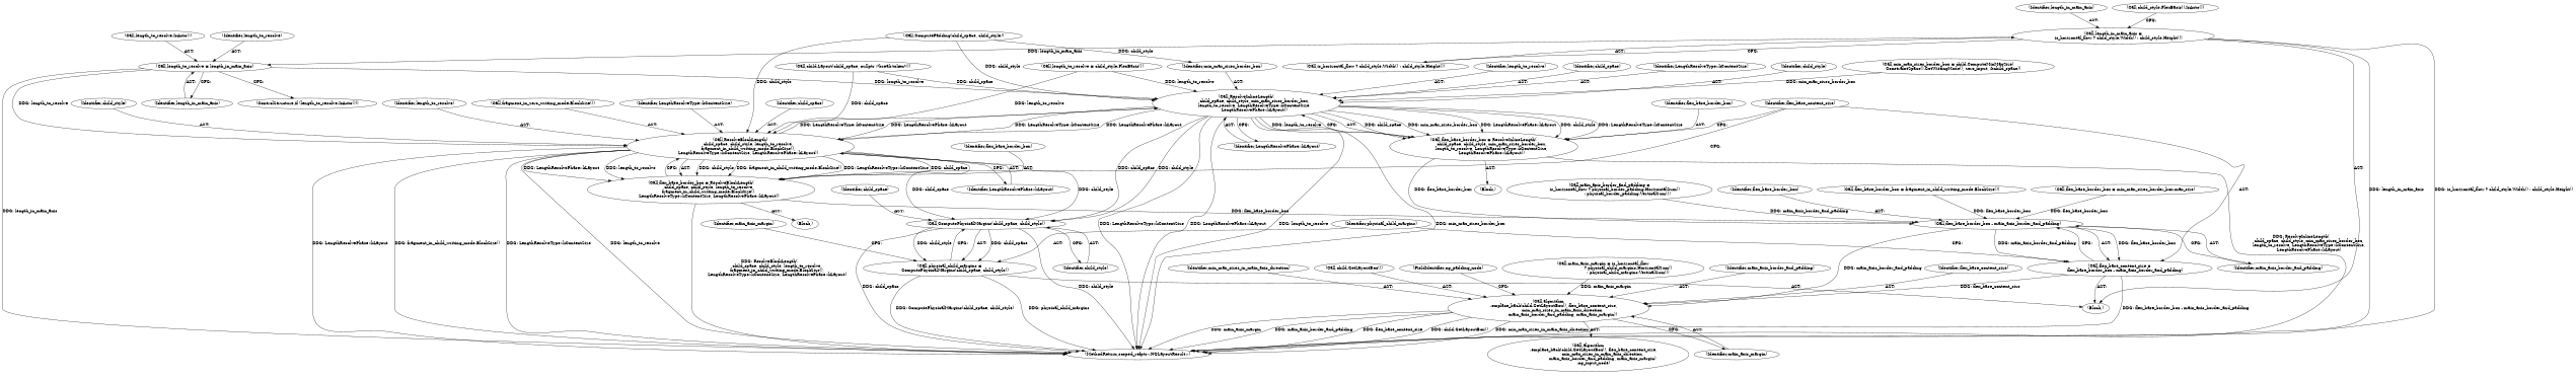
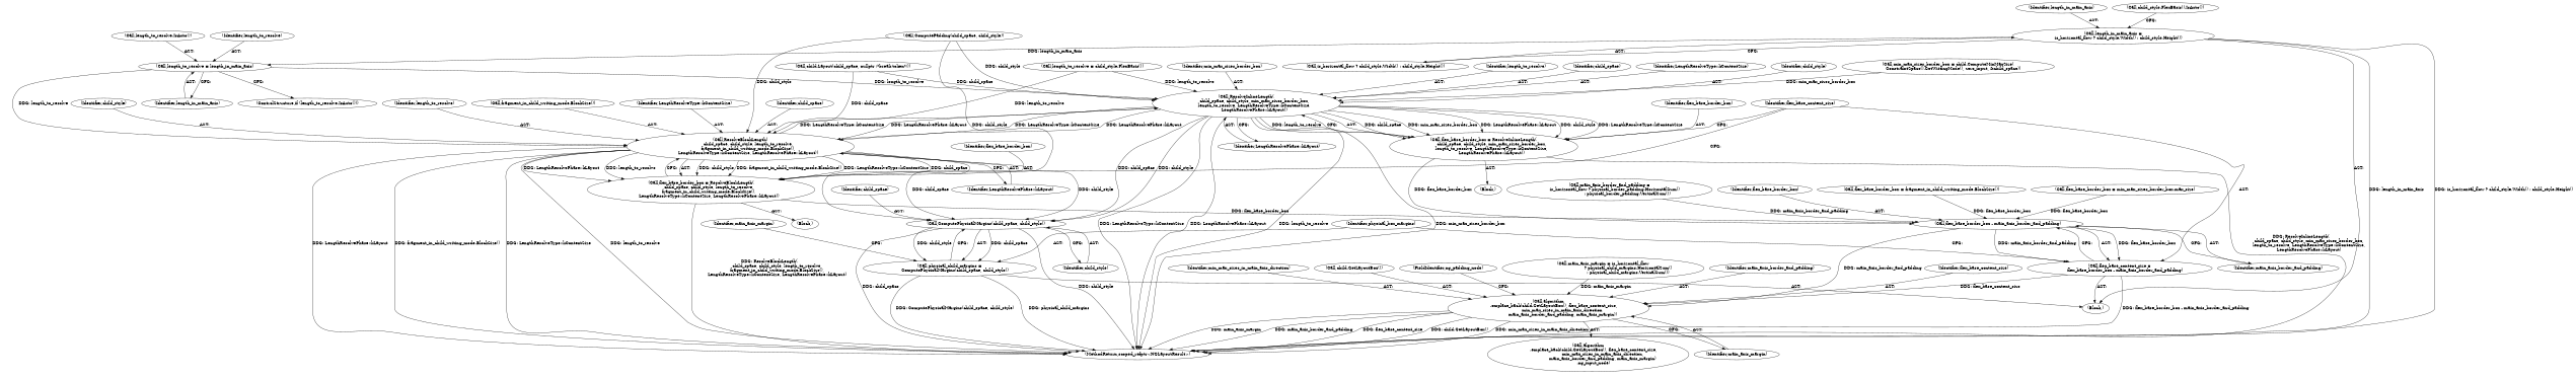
  digraph {
    n1 [label="(Call,length_in_main_axis =\n        is_horizontal_flow ? child_style.Width() : child_style.Height())"]
    n2 [label="(Call,length_to_resolve = length_in_main_axis)"]
    n3 [label="(Call,is_horizontal_flow ? child_style.Width() : child_style.Height())"]
    n4 [label="(Block,)"]
    n5 [label="(MethodReturn,scoped_refptr<NGLayoutResult>)"]
    n6 [label="(Call,ResolveInlineLength(\n            child_space, child_style, min_max_sizes_border_box,\n            length_to_resolve, LengthResolveType::kContentSize,\n            LengthResolvePhase::kLayout))"]
    n7 [label="(Call,ResolveBlockLength(\n            child_space, child_style, length_to_resolve,\n            fragment_in_child_writing_mode.BlockSize(),\n            LengthResolveType::kContentSize, LengthResolvePhase::kLayout))"]
    n8 [label="(Identifier,length_in_main_axis)"]
    n9 [label="(ControlStructure,if (length_to_resolve.IsAuto()))"]
    n10 [label="(Call,flex_base_border_box = ResolveInlineLength(\n            child_space, child_style, min_max_sizes_border_box,\n            length_to_resolve, LengthResolveType::kContentSize,\n            LengthResolvePhase::kLayout))"]
    n11 [label="(Call,ComputePhysicalMargins(child_space, child_style))"]
    n12 [label="(Identifier,LengthResolvePhase::kLayout)"]
    n13 [label="(Call,flex_base_border_box = ResolveBlockLength(\n            child_space, child_style, length_to_resolve,\n            fragment_in_child_writing_mode.BlockSize(),\n            LengthResolveType::kContentSize, LengthResolvePhase::kLayout))"]
    n14 [label="(Identifier,LengthResolvePhase::kLayout)"]
    n15 [label="(Call,flex_base_border_box - main_axis_border_and_padding)"]
    n16 [label="(Block,)"]
    n17 [label="(Call,physical_child_margins =\n        ComputePhysicalMargins(child_space, child_style))"]
    n18 [label="(Identifier,child_style)"]
    n19 [label="(Call,flex_base_content_size =\n        flex_base_border_box - main_axis_border_and_padding)"]
    n20 [label="(Call,algorithm\n        .emplace_back(child.GetLayoutBox(), flex_base_content_size,\n                      min_max_sizes_in_main_axis_direction,\n                      main_axis_border_and_padding, main_axis_margin))"]
    n21 [label="(Identifier,main_axis_border_and_padding)"]
    n22 [label="(Call,algorithm\n        .emplace_back(child.GetLayoutBox(), flex_base_content_size,\n                      min_max_sizes_in_main_axis_direction,\n                      main_axis_border_and_padding, main_axis_margin)\n        .ng_input_node)"]
    n23 [label="(Identifier,main_axis_margin)"]
    n24 [label="(Block,)"]
    n25 [label="(Identifier,flex_base_content_size)"]
    n26 [label="(Identifier,min_max_sizes_in_main_axis_direction)"]
    n27 [label="(Call,length_to_resolve.IsAuto())"]
    n28 [label="(Call,ComputePadding(child_space, child_style))"]
-   n29 [label="(Identifier,physical_child_margins)"]
+   n29 [label="(Identifier,physical_box_margins)"]
    n30 [label="(Identifier,min_max_sizes_border_box)"]
    n31 [label="(Call,main_axis_border_and_padding =\n        is_horizontal_flow ? physical_border_padding.HorizontalSum()\n                           : physical_border_padding.VerticalSum())"]
    n32 [label="(Identifier,flex_base_border_box)"]
    n33 [label="(Identifier,child_space)"]
    n34 [label="(Call,child.GetLayoutBox())"]
    n35 [label="(Identifier,length_to_resolve)"]
    n36 [label="(Identifier,length_to_resolve)"]
    n37 [label="(FieldIdentifier,ng_padding_node)"]
    n38 [label="(Identifier,length_in_main_axis)"]
    n39 [label="(Call,main_axis_margin = is_horizontal_flow\n                                      ? physical_child_margins.HorizontalSum()\n                                      : physical_child_margins.VerticalSum())"]
    n40 [label="(Identifier,child_space)"]
    n41 [label="(Call,child.Layout(child_space, nullptr /*break token*/))"]
    n42 [label="(Identifier,LengthResolveType::kContentSize)"]
    n43 [label="(Identifier,flex_base_border_box)"]
    n44 [label="(Call,flex_base_border_box = fragment_in_child_writing_mode.BlockSize())"]
    n45 [label="(Identifier,flex_base_border_box)"]
    n46 [label="(Identifier,main_axis_margin)"]
    n47 [label="(Identifier,child_space)"]
    n48 [label="(Identifier,child_style)"]
    n49 [label="(Identifier,child_style)"]
    n50 [label="(Identifier,length_to_resolve)"]
    n51 [label="(Call,child_style.FlexBasis().IsAuto())"]
    n52 [label="(Call,min_max_sizes_border_box = child.ComputeMinMaxSize(\n        ConstraintSpace().GetWritingMode(), zero_input, &child_space))"]
    n53 [label="(Call,flex_base_border_box = min_max_sizes_border_box.max_size)"]
-   n54 [label="(Call,fragment_in_zero_writing_mode.BlockSize())"]
+   n54 [label="(Call,fragment_in_child_writing_mode.BlockSize())"]
    n55 [label="(Identifier,flex_base_content_size)"]
    n56 [label="(Identifier,LengthResolveType::kContentSize)"]
    n57 [label="(Identifier,main_axis_border_and_padding)"]
    n58 [label="(Call,length_to_resolve = child_style.FlexBasis())"]
    n1 -> n2 [label="DDG: length_in_main_axis"]
    n1 -> n3 [label="CFG: "]
    n1 -> n4 [label="AST: "]
    n1 -> n5 [label="DDG: length_in_main_axis"]
    n1 -> n5 [label="DDG: is_horizontal_flow ? child_style.Width() : child_style.Height()"]
-   n2 -> n5 [label="DDG: length_in_main_axis"]
    n2 -> n6 [label="DDG: length_to_resolve"]
    n2 -> n7 [label="DDG: length_to_resolve"]
    n2 -> n8 [label="CFG: "]
    n2 -> n9 [label="CFG: "]
    n3 -> n1 [label="AST: "]
    n6 -> n5 [label="DDG: length_to_resolve"]
    n6 -> n5 [label="DDG: min_max_sizes_border_box"]
    n6 -> n5 [label="DDG: LengthResolveType::kContentSize"]
    n6 -> n5 [label="DDG: LengthResolvePhase::kLayout"]
    n6 -> n7 [label="DDG: LengthResolveType::kContentSize"]
    n6 -> n7 [label="DDG: LengthResolvePhase::kLayout"]
    n6 -> n10 [label="AST: "]
    n6 -> n10 [label="DDG: child_space"]
    n6 -> n10 [label="DDG: min_max_sizes_border_box"]
    n6 -> n10 [label="DDG: LengthResolvePhase::kLayout"]
    n6 -> n10 [label="DDG: child_style"]
    n6 -> n10 [label="DDG: LengthResolveType::kContentSize"]
    n6 -> n10 [label="DDG: length_to_resolve"]
    n6 -> n11 [label="DDG: child_space"]
    n6 -> n11 [label="DDG: child_style"]
    n6 -> n12 [label="CFG: "]
    n7 -> n5 [label="DDG: LengthResolvePhase::kLayout"]
    n7 -> n5 [label="DDG: fragment_in_child_writing_mode.BlockSize()"]
    n7 -> n5 [label="DDG: LengthResolveType::kContentSize"]
    n7 -> n5 [label="DDG: length_to_resolve"]
    n7 -> n6 [label="DDG: LengthResolveType::kContentSize"]
    n7 -> n6 [label="DDG: LengthResolvePhase::kLayout"]
    n7 -> n11 [label="DDG: child_space"]
    n7 -> n11 [label="DDG: child_style"]
    n7 -> n13 [label="AST: "]
    n7 -> n13 [label="DDG: child_style"]
    n7 -> n13 [label="DDG: fragment_in_child_writing_mode.BlockSize()"]
    n7 -> n13 [label="DDG: LengthResolveType::kContentSize"]
    n7 -> n13 [label="DDG: child_space"]
    n7 -> n13 [label="DDG: LengthResolvePhase::kLayout"]
    n7 -> n13 [label="DDG: length_to_resolve"]
    n7 -> n14 [label="CFG: "]
    n8 -> n2 [label="AST: "]
    n10 -> n5 [label="DDG: ResolveInlineLength(\n            child_space, child_style, min_max_sizes_border_box,\n            length_to_resolve, LengthResolveType::kContentSize,\n            LengthResolvePhase::kLayout)"]
    n10 -> n6 [label="CFG: "]
    n10 -> n15 [label="DDG: flex_base_border_box"]
    n10 -> n16 [label="AST: "]
    n11 -> n5 [label="DDG: child_style"]
    n11 -> n5 [label="DDG: child_space"]
    n11 -> n17 [label="AST: "]
    n11 -> n17 [label="DDG: child_space"]
    n11 -> n17 [label="DDG: child_style"]
    n11 -> n18 [label="CFG: "]
    n12 -> n6 [label="AST: "]
    n13 -> n5 [label="DDG: ResolveBlockLength(\n            child_space, child_style, length_to_resolve,\n            fragment_in_child_writing_mode.BlockSize(),\n            LengthResolveType::kContentSize, LengthResolvePhase::kLayout)"]
    n13 -> n7 [label="CFG: "]
    n13 -> n15 [label="DDG: flex_base_border_box"]
    n13 -> n24 [label="AST: "]
    n14 -> n7 [label="AST: "]
    n15 -> n19 [label="AST: "]
    n15 -> n19 [label="DDG: flex_base_border_box"]
    n15 -> n19 [label="DDG: main_axis_border_and_padding"]
    n15 -> n20 [label="DDG: main_axis_border_and_padding"]
    n15 -> n21 [label="CFG: "]
    n17 -> n4 [label="AST: "]
    n17 -> n5 [label="DDG: physical_child_margins"]
    n17 -> n5 [label="DDG: ComputePhysicalMargins(child_space, child_style)"]
    n17 -> n11 [label="CFG: "]
    n18 -> n11 [label="AST: "]
    n19 -> n4 [label="AST: "]
    n19 -> n5 [label="DDG: flex_base_border_box - main_axis_border_and_padding"]
    n19 -> n15 [label="CFG: "]
    n19 -> n20 [label="DDG: flex_base_content_size"]
    n20 -> n5 [label="DDG: main_axis_margin"]
    n20 -> n5 [label="DDG: main_axis_border_and_padding"]
    n20 -> n5 [label="DDG: flex_base_content_size"]
    n20 -> n5 [label="DDG: child.GetLayoutBox()"]
    n20 -> n5 [label="DDG: min_max_sizes_in_main_axis_direction"]
    n20 -> n22 [label="AST: "]
    n20 -> n23 [label="CFG: "]
    n21 -> n15 [label="AST: "]
    n23 -> n20 [label="AST: "]
    n25 -> n20 [label="AST: "]
    n26 -> n20 [label="AST: "]
    n27 -> n2 [label="AST: "]
    n28 -> n6 [label="DDG: child_style"]
    n28 -> n7 [label="DDG: child_style"]
-   n28 -> n30 [label="DDG: child_style"]
+   n28 -> n11 [label="DDG: child_style"]
    n29 -> n17 [label="AST: "]
    n29 -> n19 [label="CFG: "]
    n30 -> n6 [label="AST: "]
    n31 -> n15 [label="DDG: main_axis_border_and_padding"]
    n32 -> n15 [label="AST: "]
    n33 -> n7 [label="AST: "]
    n34 -> n20 [label="AST: "]
    n35 -> n2 [label="AST: "]
    n36 -> n6 [label="AST: "]
    n37 -> n20 [label="CFG: "]
    n38 -> n1 [label="AST: "]
    n39 -> n20 [label="DDG: main_axis_margin"]
    n40 -> n6 [label="AST: "]
    n41 -> n6 [label="DDG: child_space"]
    n41 -> n7 [label="DDG: child_space"]
    n42 -> n6 [label="AST: "]
    n43 -> n13 [label="AST: "]
    n44 -> n15 [label="DDG: flex_base_border_box"]
    n45 -> n10 [label="AST: "]
    n46 -> n17 [label="CFG: "]
    n47 -> n11 [label="AST: "]
    n48 -> n7 [label="AST: "]
    n49 -> n6 [label="AST: "]
    n50 -> n7 [label="AST: "]
    n51 -> n1 [label="CFG: "]
    n52 -> n6 [label="DDG: min_max_sizes_border_box"]
    n53 -> n15 [label="DDG: flex_base_border_box"]
    n54 -> n7 [label="AST: "]
    n55 -> n10 [label="CFG: "]
    n55 -> n13 [label="CFG: "]
    n55 -> n19 [label="AST: "]
    n56 -> n7 [label="AST: "]
    n57 -> n20 [label="AST: "]
    n58 -> n6 [label="DDG: length_to_resolve"]
    n58 -> n7 [label="DDG: length_to_resolve"]
  }
